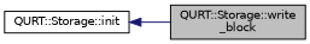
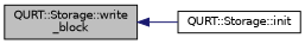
  digraph {
    rankdir=LR
    node [color=black fontname=Helvetica fontsize=10 shape=record style=filled]
    n1 [fillcolor=grey75 fontcolor=black height=0.2 label="QURT::Storage::write\l_block" width=0.4]
    n2 [fillcolor=white height=0.2 label="QURT::Storage::init" width=0.4]
-   n2 -> n1 [color=midnightblue dir=back fontname=Helvetica fontsize=10 labelfontname=Helvetica labelfontsize=10 style=solid]
+   n1 -> n2 [color=midnightblue dir=back fontname=Helvetica fontsize=10 labelfontname=Helvetica labelfontsize=10 style=solid]
  }
